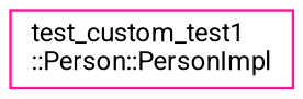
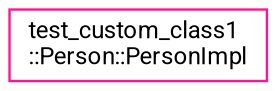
  digraph {
    rankdir=LR
    fontname=Roboto
-   n1 [color=deeppink fillcolor=white fontname=Roboto fontsize=10 height=0.2 label="test_custom_test1\l::Person::PersonImpl" shape=box style=filled width=0.4]
+   n1 [color=deeppink fillcolor=white fontname=Roboto fontsize=10 height=0.2 label="test_custom_class1\l::Person::PersonImpl" shape=box style=filled width=0.4]
  }
